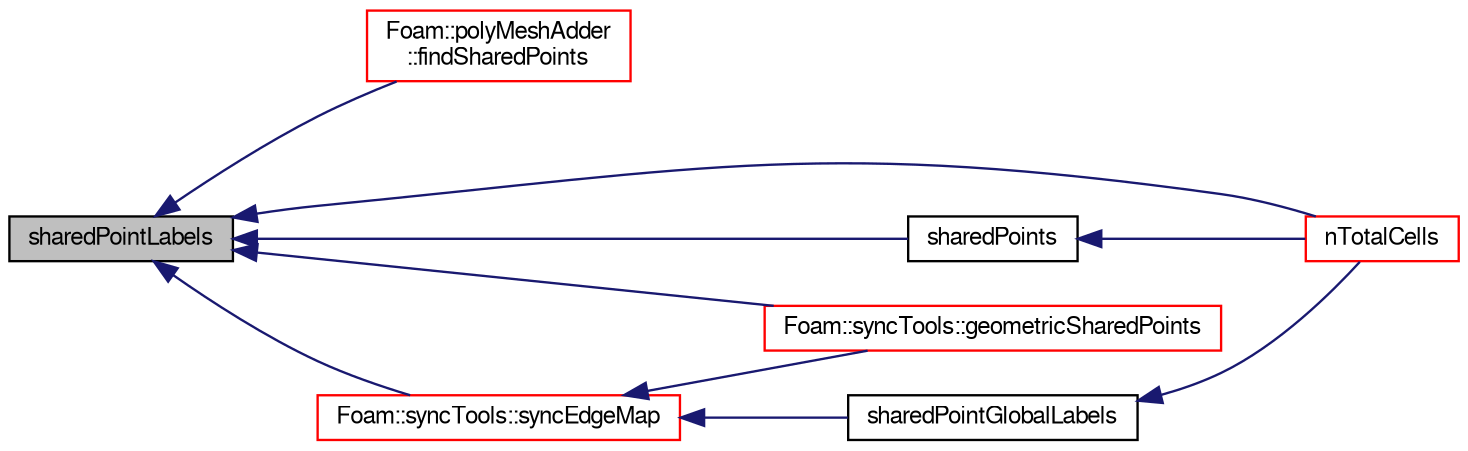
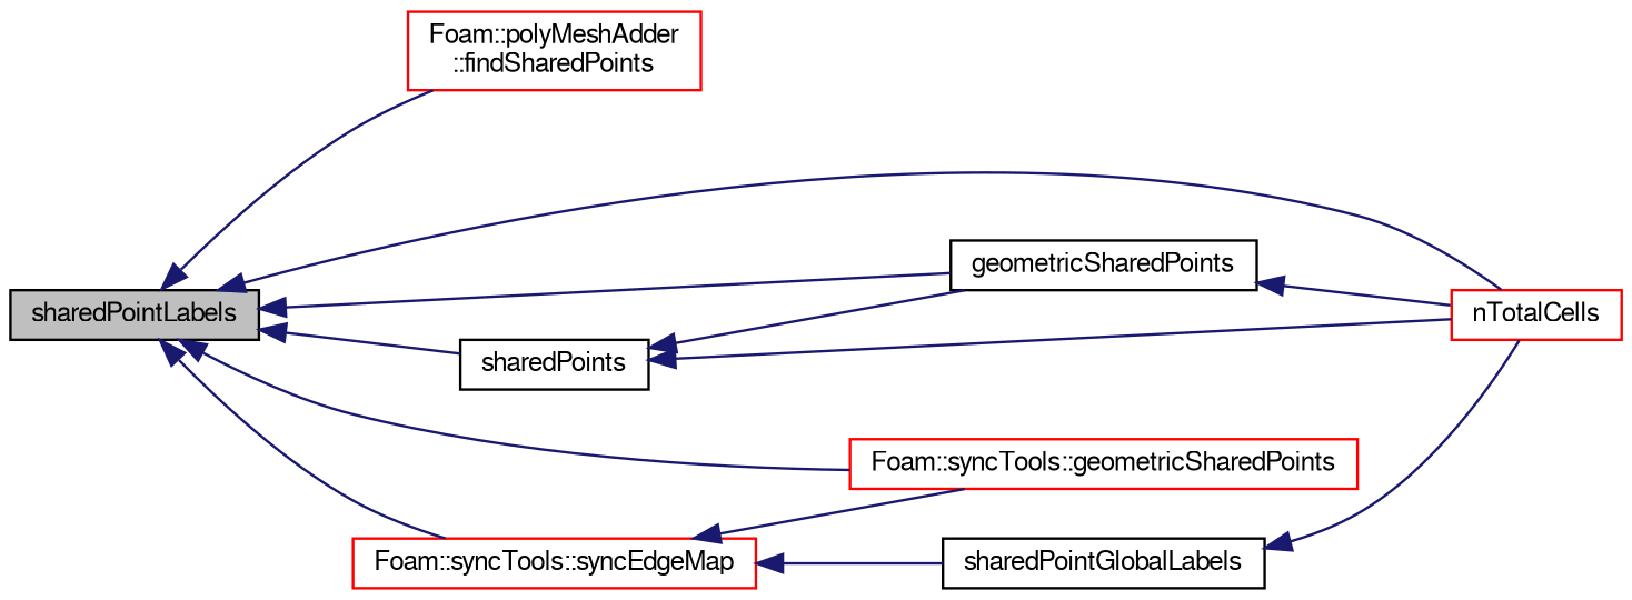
  digraph {
    rankdir=LR
    node [color=black fontname=FreeSans fontsize=10 shape=record]
    edge [color=midnightblue dir=back fontname=FreeSans fontsize=10 labelfontname=FreeSans labelfontsize=10 style=solid]
    n1 [fillcolor=grey75 fontcolor=black height=0.2 label=sharedPointLabels style=filled width=0.4]
    n2 [color=red height=0.2 label="Foam::polyMeshAdder\l::findSharedPoints" width=0.4]
+   n3 [height=0.2 label=geometricSharedPoints width=0.4]
    n4 [color=red height=0.2 label=nTotalCells width=0.4]
    n5 [height=0.2 label=sharedPoints width=0.4]
    n6 [color=red height=0.2 label="Foam::syncTools::syncEdgeMap" width=0.4]
    n7 [color=red height=0.2 label="Foam::syncTools::geometricSharedPoints" width=0.4]
    n8 [height=0.2 label=sharedPointGlobalLabels width=0.4]
    n1 -> n2
+   n1 -> n3
    n1 -> n4
    n1 -> n5
    n1 -> n6
    n1 -> n7
+   n3 -> n4
+   n5 -> n3
    n5 -> n4
    n6 -> n7
    n6 -> n8
    n8 -> n4
  }
